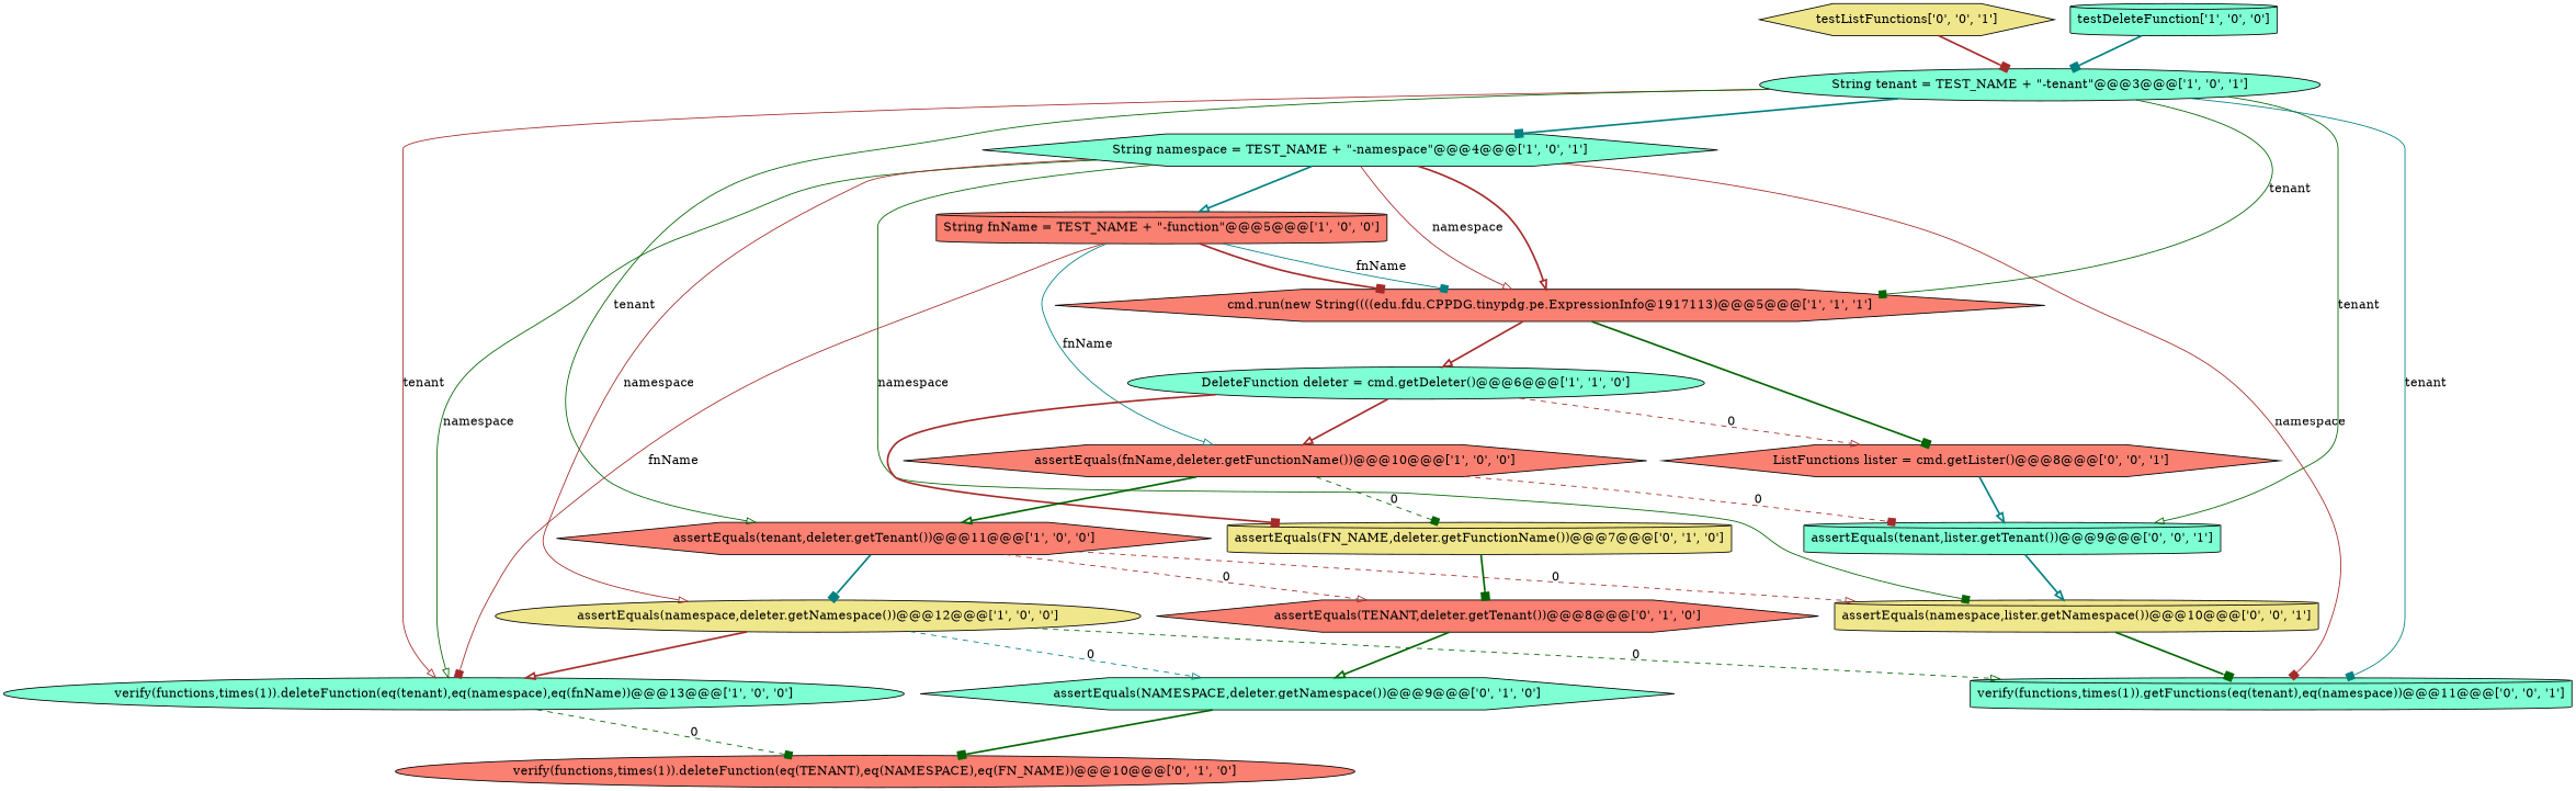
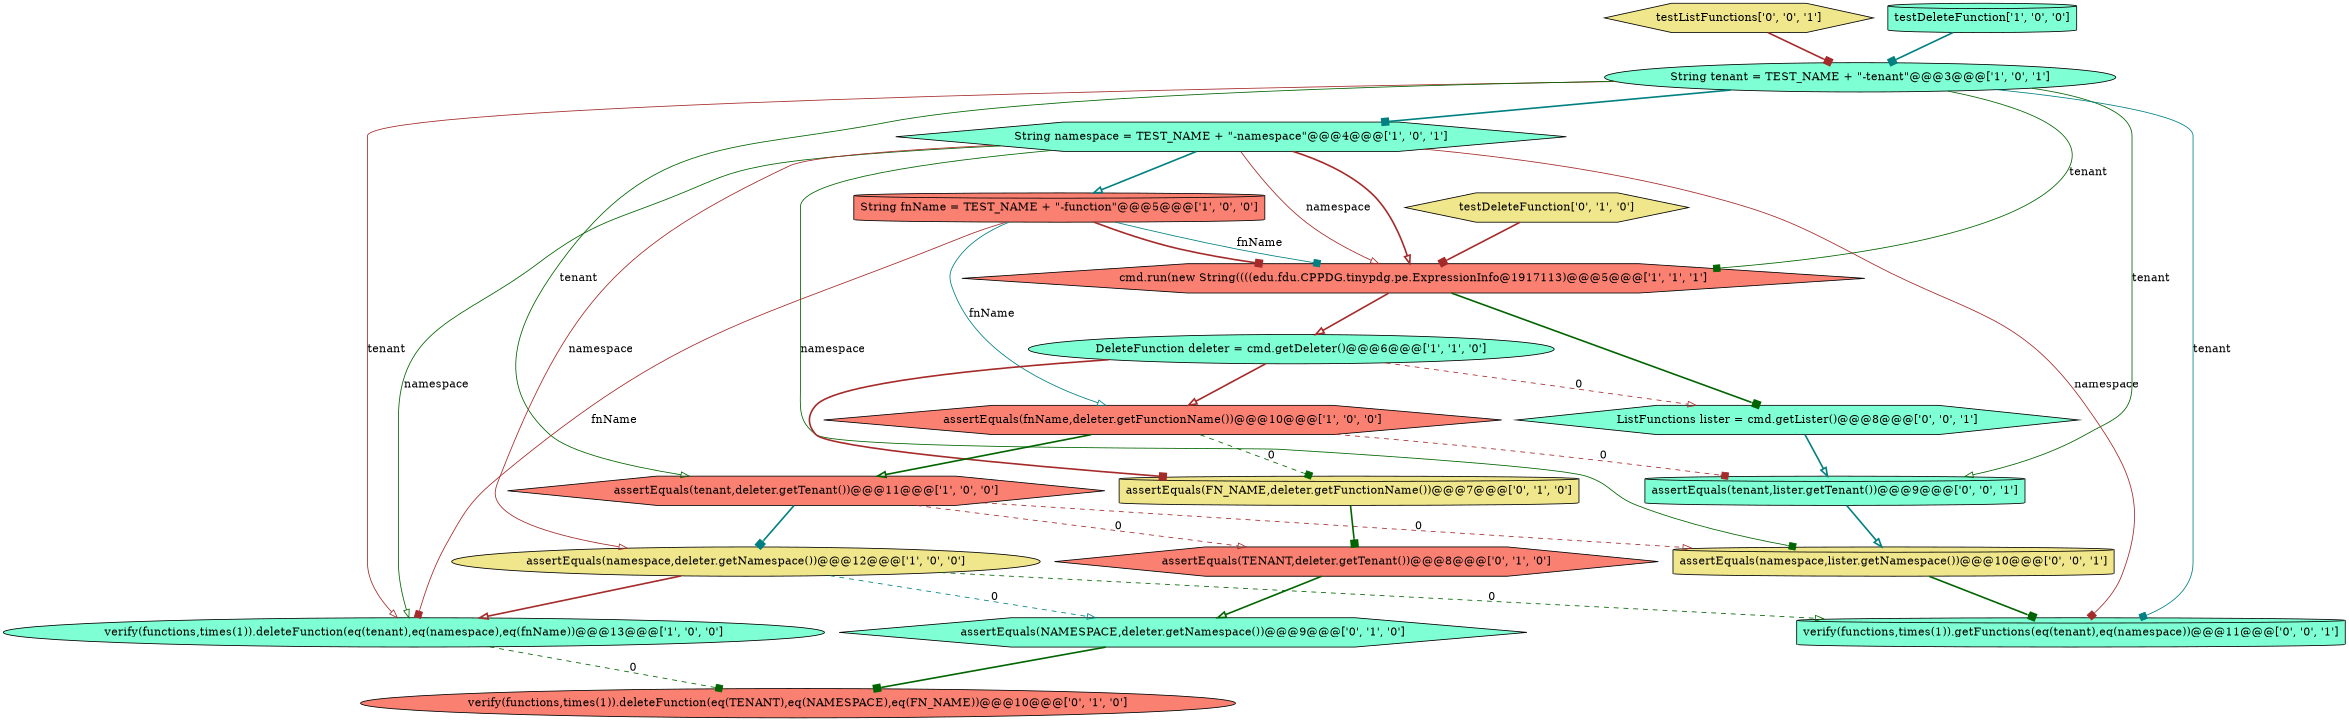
  digraph {
    node [fillcolor=aquamarine shape=hexagon style=filled]
    edge [arrowhead=onormal color=brown style=bold]
    n1 [fillcolor=khaki label="testListFunctions['0', '0', '1']"]
    n2 [label="String tenant = TEST_NAME + \"-tenant\"@@@3@@@['1', '0', '1']" shape=ellipse]
    n3 [label="assertEquals(tenant,lister.getTenant())@@@9@@@['0', '0', '1']" shape=cylinder]
    n4 [label="String namespace = TEST_NAME + \"-namespace\"@@@4@@@['1', '0', '1']"]
    n5 [label="verify(functions,times(1)).deleteFunction(eq(tenant),eq(namespace),eq(fnName))@@@13@@@['1', '0', '0']" shape=ellipse]
    n6 [label="verify(functions,times(1)).getFunctions(eq(tenant),eq(namespace))@@@11@@@['0', '0', '1']" shape=cylinder]
    n7 [fillcolor=salmon label="assertEquals(tenant,deleter.getTenant())@@@11@@@['1', '0', '0']"]
    n8 [fillcolor=salmon label="cmd.run(new String((((edu.fdu.CPPDG.tinypdg.pe.ExpressionInfo@1917113)@@@5@@@['1', '1', '1']"]
    n9 [fillcolor=khaki label="assertEquals(namespace,lister.getNamespace())@@@10@@@['0', '0', '1']" shape=cylinder]
    n10 [fillcolor=khaki label="assertEquals(namespace,deleter.getNamespace())@@@12@@@['1', '0', '0']" shape=ellipse]
    n11 [fillcolor=salmon label="String fnName = TEST_NAME + \"-function\"@@@5@@@['1', '0', '0']" shape=cylinder]
    n12 [fillcolor=salmon label="verify(functions,times(1)).deleteFunction(eq(TENANT),eq(NAMESPACE),eq(FN_NAME))@@@10@@@['0', '1', '0']" shape=ellipse]
    n13 [fillcolor=salmon label="assertEquals(TENANT,deleter.getTenant())@@@8@@@['0', '1', '0']"]
    n14 [label="DeleteFunction deleter = cmd.getDeleter()@@@6@@@['1', '1', '0']" shape=ellipse]
-   n15 [fillcolor=salmon label="ListFunctions lister = cmd.getLister()@@@8@@@['0', '0', '1']"]
+   n15 [label="ListFunctions lister = cmd.getLister()@@@8@@@['0', '0', '1']"]
    n16 [label="assertEquals(NAMESPACE,deleter.getNamespace())@@@9@@@['0', '1', '0']"]
    n17 [fillcolor=salmon label="assertEquals(fnName,deleter.getFunctionName())@@@10@@@['1', '0', '0']"]
    n18 [fillcolor=khaki label="assertEquals(FN_NAME,deleter.getFunctionName())@@@7@@@['0', '1', '0']" shape=cylinder]
+   n19 [fillcolor=khaki label="testDeleteFunction['0', '1', '0']"]
    n20 [label="testDeleteFunction['1', '0', '0']" shape=cylinder]
    n1 -> n2 [arrowhead=box]
    n2 -> n3 [color=darkgreen label=tenant style=solid]
    n2 -> n4 [arrowhead=box color=teal]
    n2 -> n5 [label=tenant style=solid]
    n2 -> n6 [arrowhead=box color=teal label=tenant style=solid]
    n2 -> n7 [color=darkgreen label=tenant style=solid]
    n2 -> n8 [arrowhead=box color=darkgreen label=tenant style=solid]
    n3 -> n9 [color=teal]
    n4 -> n5 [color=darkgreen label=namespace style=solid]
    n4 -> n6 [arrowhead=box label=namespace style=solid]
    n4 -> n8 [label=namespace style=solid]
    n4 -> n8
    n4 -> n9 [arrowhead=box color=darkgreen label=namespace style=solid]
    n4 -> n10 [label=namespace style=solid]
    n4 -> n11 [color=teal]
    n5 -> n12 [arrowhead=box color=darkgreen label=0 style=dashed]
    n7 -> n9 [label=0 style=dashed]
    n7 -> n10 [arrowhead=box color=teal]
    n7 -> n13 [label=0 style=dashed]
    n8 -> n14
    n8 -> n15 [arrowhead=box color=darkgreen]
    n9 -> n6 [arrowhead=box color=darkgreen]
    n10 -> n5
    n10 -> n6 [color=darkgreen label=0 style=dashed]
    n10 -> n16 [color=teal label=0 style=dashed]
    n11 -> n5 [arrowhead=box label=fnName style=solid]
    n11 -> n8 [arrowhead=box color=teal label=fnName style=solid]
    n11 -> n8 [arrowhead=box]
    n11 -> n17 [color=teal label=fnName style=solid]
    n13 -> n16 [color=darkgreen]
    n14 -> n15 [label=0 style=dashed]
    n14 -> n17
    n14 -> n18 [arrowhead=box]
    n15 -> n3 [color=teal]
    n16 -> n12 [arrowhead=box color=darkgreen]
    n17 -> n3 [arrowhead=box label=0 style=dashed]
    n17 -> n7 [color=darkgreen]
    n17 -> n18 [arrowhead=box color=darkgreen label=0 style=dashed]
    n18 -> n13 [arrowhead=box color=darkgreen]
+   n19 -> n8 [arrowhead=box]
    n20 -> n2 [arrowhead=box color=teal]
  }
